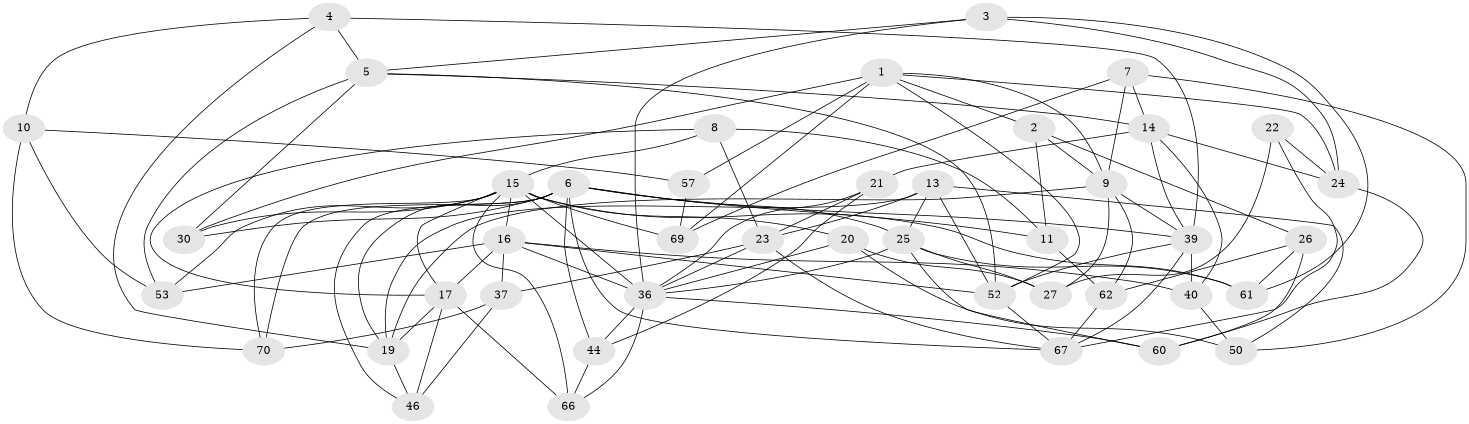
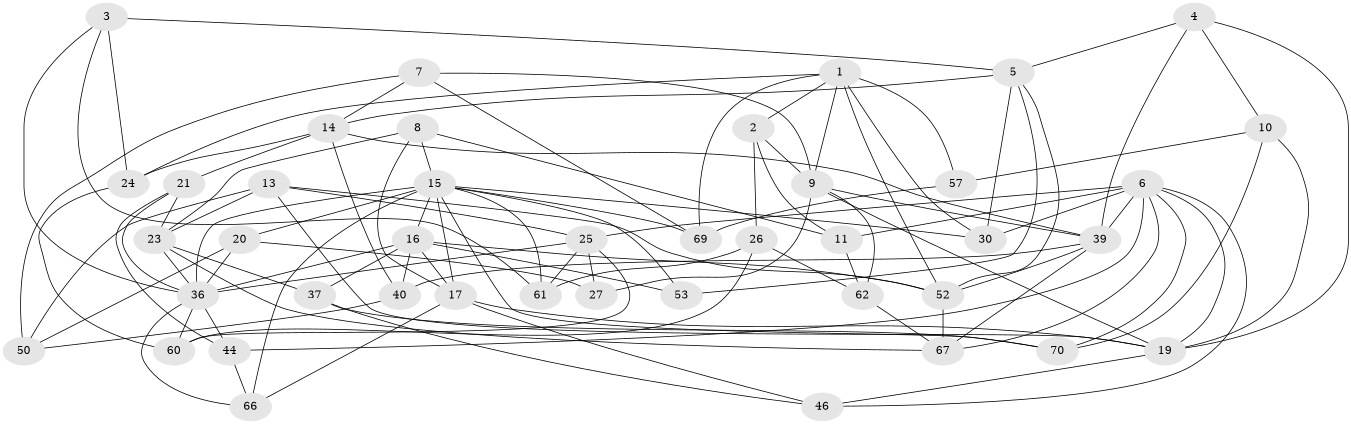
  graph {
    node [color=gray90 style=filled]
    1 [super="+12+18"]
    2
    9 [super="+29+55"]
    24 [super="+43"]
    30
    52 [super="+58"]
    57
    69
    11
    26
    19 [super="+34"]
    39 [super="+68+63"]
    27
    62
    60
    67 [super="+71"]
    61
    5 [super="+45"]
    14 [super="+51"]
    53
    3
    36 [super="+64+42+48"]
    44
    66
    4
    10
    70
    46
    40
    21
    6 [super="+59+41"]
    25 [super="+31"]
    7
    50
    8
    15 [super="+54+47+33"]
    17 [super="+65"]
    23 [super="+28"]
    16 [super="+35+49"]
    20
    37
    13 [super="+32"]
-   22
    1 -- 2
    1 -- 9
    1 -- 24
    1 -- 30
    1 -- 52
    1 -- 57 [weight=2]
    1 -- 69
    2 -- 9
    2 -- 11
    2 -- 26
    9 -- 19
    9 -- 39 [weight=2]
    9 -- 27
    9 -- 62
    24 -- 60
    52 -- 67
    57 -- 69
    11 -- 62
    26 -- 62
    26 -- 60
    26 -- 61
    19 -- 46
    39 -- 52
    39 -- 67
    39 -- 40
    62 -- 67
    5 -- 30
    5 -- 52
    5 -- 14
    5 -- 53
    14 -- 24
    14 -- 39
    14 -- 40
    14 -- 21
    3 -- 24
    3 -- 61
    3 -- 5
    3 -- 36
    36 -- 60
    36 -- 44
    36 -- 66
    44 -- 66
    4 -- 19
    4 -- 39
    4 -- 5
    4 -- 10
    10 -- 57
-   10 -- 53
+   10 -- 19
    10 -- 70
    40 -- 50
    21 -- 36
    21 -- 44
    21 -- 23
    6 -- 30
    6 -- 11
    6 -- 19
    6 -- 39
    6 -- 67
    6 -- 44
    6 -- 70
    6 -- 46
    6 -- 25
    25 -- 27
    25 -- 60
    25 -- 61
    25 -- 36
    7 -- 9
    7 -- 69
    7 -- 14
    7 -- 50
    8 -- 11
    8 -- 15
    8 -- 17
    8 -- 23
    15 -- 30
    15 -- 69
    15 -- 61
    15 -- 53
    15 -- 36
    15 -- 66
    15 -- 70
    15 -- 17
    15 -- 16 [weight=2]
    15 -- 20
    17 -- 19
    17 -- 66
    17 -- 46
    23 -- 67
    23 -- 36
    23 -- 37
    16 -- 52
    16 -- 53
    16 -- 36 [weight=3]
    16 -- 40
    16 -- 17
    16 -- 37
    20 -- 27
    20 -- 36
    20 -- 50
    37 -- 70
    37 -- 46
    13 -- 52
    13 -- 19
    13 -- 25
    13 -- 50
    13 -- 23
-   22 -- 24 [weight=2]
-   22 -- 27
-   22 -- 67
  }
